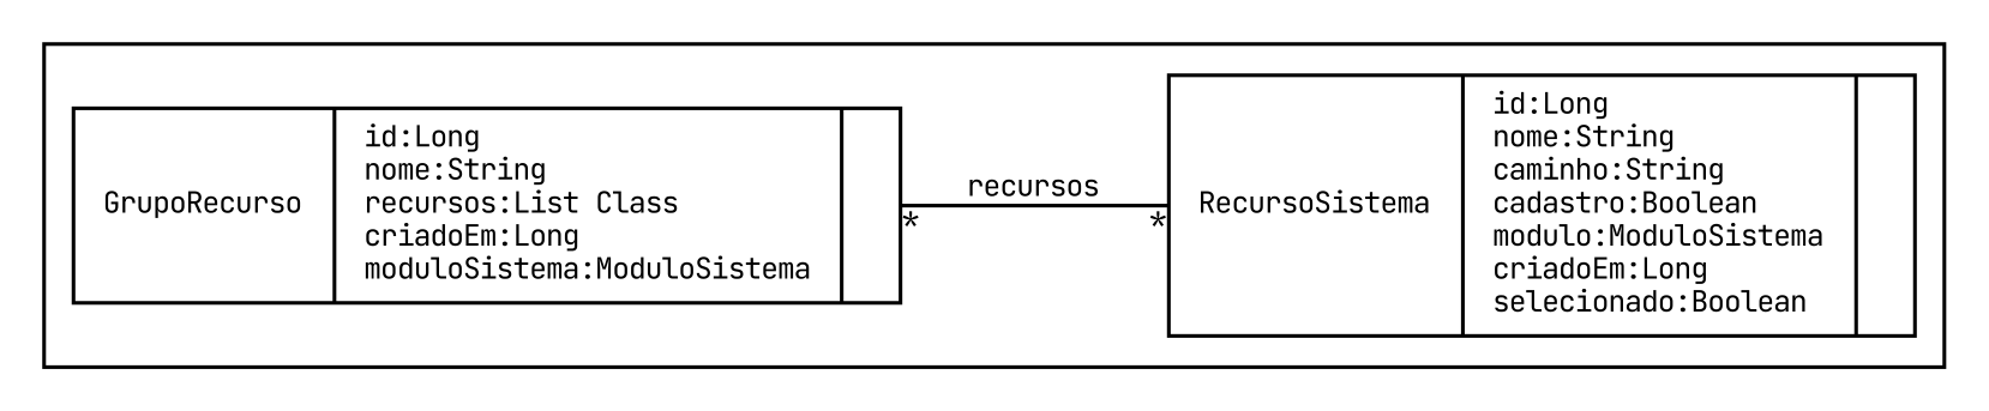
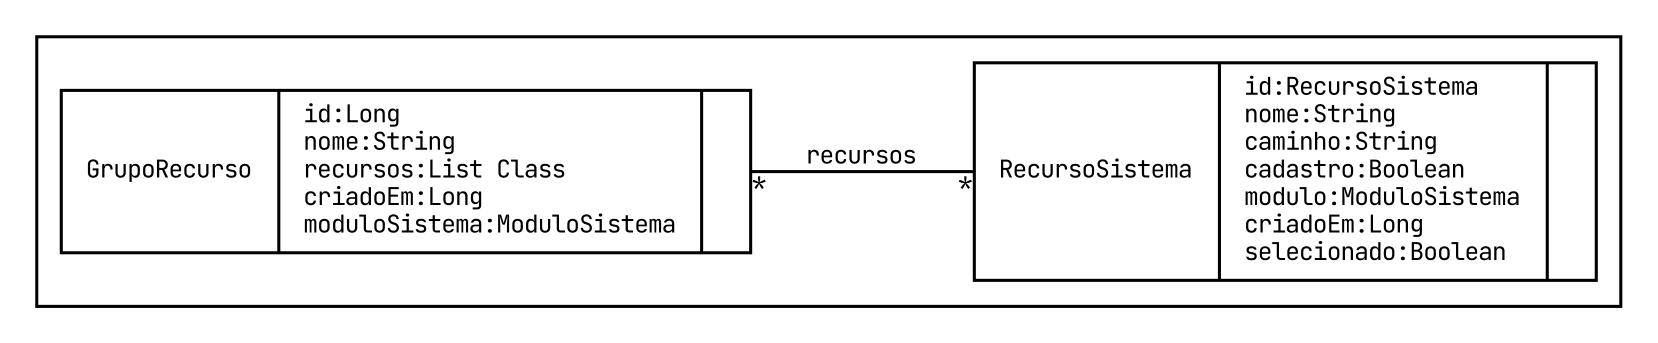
  digraph {
    fontname="JetBrains Mono"
    fontsize=8
    rankdir=LR
    node [fontname="JetBrains Mono" fontsize=8 shape=record]
    n1 [label="{GrupoRecurso|id:Long\lnome:String\lrecursos:List Class\lcriadoEm:Long\lmoduloSistema:ModuloSistema\l|\l}"]
-   n2 [label="{RecursoSistema|id:Long\lnome:String\lcaminho:String\lcadastro:Boolean\lmodulo:ModuloSistema\lcriadoEm:Long\lselecionado:Boolean\l|\l}"]
+   n2 [label="{RecursoSistema|id:RecursoSistema\lnome:String\lcaminho:String\lcadastro:Boolean\lmodulo:ModuloSistema\lcriadoEm:Long\lselecionado:Boolean\l|\l}"]
    subgraph cluster_1 {
      n1
      n2
    }
    n1 -> n2 [arrowhead=none fontname="JetBrains Mono" fontsize=8 headlabel="*" label=recursos taillabel="*"]
  }
